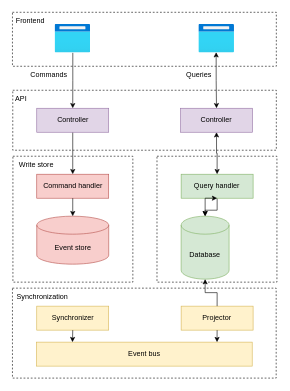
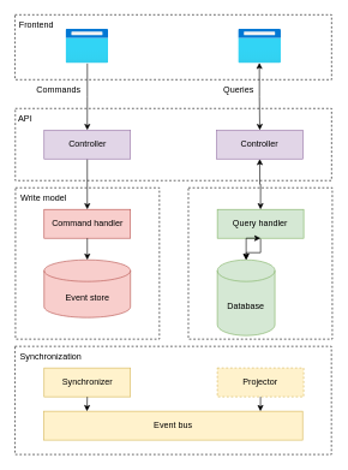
  <mxCell id="0" />
  <mxCell id="1" parent="0" />
  <mxCell id="2" value="" style="rounded=0;whiteSpace=wrap;html=1;dashed=1;" vertex="1" parent="1"><mxGeometry x="20.5" y="150" width="439.5" height="100" as="geometry" /></mxCell>
  <mxCell id="3" value="" style="rounded=0;whiteSpace=wrap;html=1;dashed=1;" parent="1" vertex="1"><mxGeometry x="20" y="480" width="439.75" height="150" as="geometry" /></mxCell>
  <mxCell id="4" value="Synchronization" style="text;html=1;align=center;verticalAlign=middle;whiteSpace=wrap;rounded=0;" parent="1" vertex="1"><mxGeometry x="20" y="480" width="99.75" height="30" as="geometry" /></mxCell>
  <mxCell id="5" value="" style="rounded=0;whiteSpace=wrap;html=1;dashed=1;" parent="1" vertex="1"><mxGeometry x="20" y="20" width="440" height="90" as="geometry" /></mxCell>
  <mxCell id="6" value="Frontend" style="text;html=1;align=center;verticalAlign=middle;whiteSpace=wrap;rounded=0;" parent="1" vertex="1"><mxGeometry x="20" y="20" width="60" height="30" as="geometry" /></mxCell>
  <mxCell id="7" value="" style="rounded=0;whiteSpace=wrap;html=1;dashed=1;" parent="1" vertex="1"><mxGeometry x="261" y="260" width="200" height="210" as="geometry" /></mxCell>
  <mxCell id="8" value="Queries" style="text;html=1;align=center;verticalAlign=middle;whiteSpace=wrap;rounded=0;" parent="1" vertex="1"><mxGeometry x="301" y="110" width="59.75" height="30" as="geometry" /></mxCell>
  <mxCell id="9" value="Commands" style="text;html=1;align=center;verticalAlign=middle;whiteSpace=wrap;rounded=0;" parent="1" vertex="1"><mxGeometry x="41" y="110" width="80" height="30" as="geometry" /></mxCell>
  <mxCell id="10" value="" style="rounded=0;whiteSpace=wrap;html=1;dashed=1;" parent="1" vertex="1"><mxGeometry x="20.75" y="260" width="200" height="210" as="geometry" /></mxCell>
  <mxCell id="11" style="edgeStyle=orthogonalEdgeStyle;rounded=0;orthogonalLoop=1;jettySize=auto;html=1;exitX=0.5;exitY=1;exitDx=0;exitDy=0;entryX=0.5;entryY=0;entryDx=0;entryDy=0;" parent="1" source="13" target="16" edge="1"><mxGeometry relative="1" as="geometry" /></mxCell>
  <mxCell id="12" style="edgeStyle=orthogonalEdgeStyle;rounded=0;orthogonalLoop=1;jettySize=auto;html=1;entryX=0.5;entryY=0;entryDx=0;entryDy=0;" parent="1" source="22" target="13" edge="1"><mxGeometry relative="1" as="geometry" /></mxCell>
  <mxCell id="13" value="Controller" style="rounded=0;whiteSpace=wrap;html=1;fillColor=#e1d5e7;strokeColor=#9673a6;" parent="1" vertex="1"><mxGeometry x="60.5" y="180" width="120" height="40" as="geometry" /></mxCell>
  <mxCell id="14" value="" style="edgeStyle=orthogonalEdgeStyle;rounded=0;orthogonalLoop=1;jettySize=auto;html=1;" parent="1" source="15" target="19" edge="1"><mxGeometry relative="1" as="geometry" /></mxCell>
  <mxCell id="15" value="Query handler" style="rounded=0;whiteSpace=wrap;html=1;fillColor=#d5e8d4;strokeColor=#82b366;" parent="1" vertex="1"><mxGeometry x="301.25" y="290" width="120" height="40" as="geometry" /></mxCell>
  <mxCell id="16" value="Command handler" style="rounded=0;whiteSpace=wrap;html=1;fillColor=#f8cecc;strokeColor=#b85450;" parent="1" vertex="1"><mxGeometry x="60.5" y="290" width="120" height="40" as="geometry" /></mxCell>
  <mxCell id="17" value="Event bus" style="rounded=0;whiteSpace=wrap;html=1;fillColor=#fff2cc;strokeColor=#d6b656;" parent="1" vertex="1"><mxGeometry x="60" y="570" width="359.75" height="40" as="geometry" /></mxCell>
  <mxCell id="18" value="Event store" style="shape=cylinder3;whiteSpace=wrap;html=1;boundedLbl=1;backgroundOutline=1;size=15;fillColor=#f8cecc;strokeColor=#b85450;" parent="1" vertex="1"><mxGeometry x="60.5" y="360" width="120" height="80" as="geometry" /></mxCell>
  <mxCell id="19" value="Database" style="shape=cylinder3;whiteSpace=wrap;html=1;boundedLbl=1;backgroundOutline=1;size=15;fillColor=#d5e8d4;strokeColor=#82b366;" parent="1" vertex="1"><mxGeometry x="301.25" y="360" width="80" height="105" as="geometry" /></mxCell>
  <mxCell id="20" value="Synchronizer" style="rounded=0;whiteSpace=wrap;html=1;fillColor=#fff2cc;strokeColor=#d6b656;" parent="1" vertex="1"><mxGeometry x="60.5" y="510" width="120" height="40" as="geometry" /></mxCell>
- <mxCell id="21" value="Projector" style="rounded=0;whiteSpace=wrap;html=1;fillColor=#fff2cc;strokeColor=#d6b656;" parent="1" vertex="1"><mxGeometry x="301.25" y="510" width="120" height="40" as="geometry" /></mxCell>
+ <mxCell id="21" value="Projector" style="rounded=0;whiteSpace=wrap;html=1;fillColor=#fff2cc;strokeColor=#d6b656;dashed=1;" parent="1" vertex="1"><mxGeometry x="301.25" y="510" width="120" height="40" as="geometry" /></mxCell>
  <mxCell id="22" value="" style="image;aspect=fixed;html=1;points=[];align=center;fontSize=12;image=img/lib/azure2/general/Browser.svg;" parent="1" vertex="1"><mxGeometry x="90.75" y="40" width="59.5" height="47.6" as="geometry" /></mxCell>
  <mxCell id="23" style="edgeStyle=orthogonalEdgeStyle;rounded=0;orthogonalLoop=1;jettySize=auto;html=1;exitX=0.5;exitY=1;exitDx=0;exitDy=0;entryX=0.5;entryY=0;entryDx=0;entryDy=0;startArrow=classic;startFill=1;" parent="1" source="24" target="15" edge="1"><mxGeometry relative="1" as="geometry" /></mxCell>
  <mxCell id="24" value="Controller" style="rounded=0;whiteSpace=wrap;html=1;fillColor=#e1d5e7;strokeColor=#9673a6;" parent="1" vertex="1"><mxGeometry x="300.25" y="180" width="120" height="40" as="geometry" /></mxCell>
  <mxCell id="25" value="" style="image;aspect=fixed;html=1;points=[];align=center;fontSize=12;image=img/lib/azure2/general/Browser.svg;" parent="1" vertex="1"><mxGeometry x="330.5" y="40" width="59.5" height="47.6" as="geometry" /></mxCell>
  <mxCell id="26" style="edgeStyle=orthogonalEdgeStyle;rounded=0;orthogonalLoop=1;jettySize=auto;html=1;exitX=0.5;exitY=1;exitDx=0;exitDy=0;entryX=0.5;entryY=0;entryDx=0;entryDy=0;entryPerimeter=0;" parent="1" source="16" target="18" edge="1"><mxGeometry relative="1" as="geometry" /></mxCell>
  <mxCell id="27" style="edgeStyle=orthogonalEdgeStyle;rounded=0;orthogonalLoop=1;jettySize=auto;html=1;exitX=0.5;exitY=1;exitDx=0;exitDy=0;entryX=0.5;entryY=0;entryDx=0;entryDy=0;entryPerimeter=0;startArrow=classic;startFill=1;" parent="1" source="15" target="19" edge="1"><mxGeometry relative="1" as="geometry" /></mxCell>
- <mxCell id="28" style="edgeStyle=orthogonalEdgeStyle;rounded=0;orthogonalLoop=1;jettySize=auto;html=1;exitX=0.5;exitY=0;exitDx=0;exitDy=0;entryX=0.5;entryY=1;entryDx=0;entryDy=0;entryPerimeter=0;" parent="1" source="21" target="19" edge="1"><mxGeometry relative="1" as="geometry" /></mxCell>
  <mxCell id="29" style="edgeStyle=orthogonalEdgeStyle;rounded=0;orthogonalLoop=1;jettySize=auto;html=1;exitX=0.5;exitY=1;exitDx=0;exitDy=0;entryX=0.167;entryY=0;entryDx=0;entryDy=0;entryPerimeter=0;" parent="1" source="20" target="17" edge="1"><mxGeometry relative="1" as="geometry" /></mxCell>
- <mxCell id="30" value="Write store" style="text;html=1;align=center;verticalAlign=middle;whiteSpace=wrap;rounded=0;" parent="1" vertex="1"><mxGeometry x="20" y="260" width="80" height="30" as="geometry" /></mxCell>
+ <mxCell id="30" value="Write model" style="text;html=1;align=center;verticalAlign=middle;whiteSpace=wrap;rounded=0;" parent="1" vertex="1"><mxGeometry x="20" y="260" width="80" height="30" as="geometry" /></mxCell>
  <mxCell id="31" style="edgeStyle=orthogonalEdgeStyle;rounded=0;orthogonalLoop=1;jettySize=auto;html=1;exitX=0.49;exitY=0.979;exitDx=0;exitDy=0;entryX=0.5;entryY=0;entryDx=0;entryDy=0;exitPerimeter=0;startArrow=classic;startFill=1;" parent="1" source="25" target="24" edge="1"><mxGeometry relative="1" as="geometry" /></mxCell>
  <mxCell id="32" value="API" style="text;html=1;align=center;verticalAlign=middle;whiteSpace=wrap;rounded=0;" vertex="1" parent="1"><mxGeometry x="20" y="150" width="28.62" height="30" as="geometry" /></mxCell>
  <mxCell id="33" style="edgeStyle=orthogonalEdgeStyle;rounded=0;orthogonalLoop=1;jettySize=auto;html=1;exitX=0.5;exitY=1;exitDx=0;exitDy=0;entryX=0.837;entryY=0;entryDx=0;entryDy=0;entryPerimeter=0;" edge="1" parent="1" source="21" target="17"><mxGeometry relative="1" as="geometry" /></mxCell>
